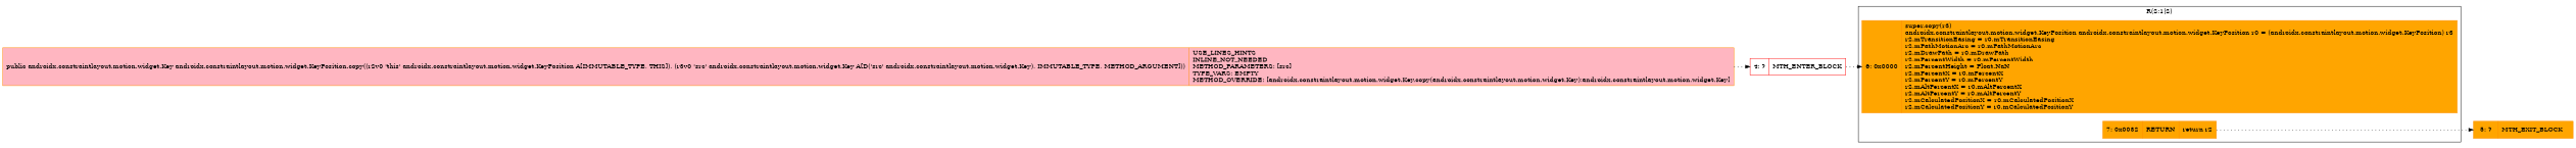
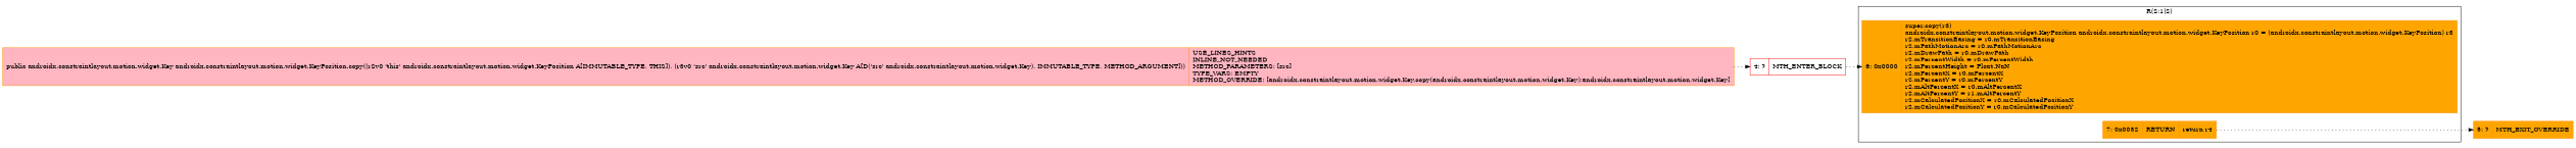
  digraph {
    rankdir=LR
    node [color=darkorange fillcolor=orange shape=record style=filled]
    edge [style=dotted]
-   n1 [label="{6\:\ 0x0000|super.copy(r3)\landroidx.constraintlayout.motion.widget.KeyPosition androidx.constraintlayout.motion.widget.KeyPosition r0 = (androidx.constraintlayout.motion.widget.KeyPosition) r3\lr2.mTransitionEasing = r0.mTransitionEasing\lr2.mPathMotionArc = r0.mPathMotionArc\lr2.mDrawPath = r0.mDrawPath\lr2.mPercentWidth = r0.mPercentWidth\lr2.mPercentHeight = Float.NaN\lr2.mPercentX = r0.mPercentX\lr2.mPercentY = r0.mPercentY\lr2.mAltPercentX = r0.mAltPercentX\lr2.mAltPercentY = r0.mAltPercentY\lr2.mCalculatedPositionX = r0.mCalculatedPositionX\lr2.mCalculatedPositionY = r0.mCalculatedPositionY\l}"]
-   n2 [label="{7\:\ 0x0032|RETURN\l|return r2\l}"]
-   n3 [label="{5\:\ ?|MTH_EXIT_BLOCK\l}"]
+   n1 [label="{6\:\ 0x0000|super.copy(r3)\landroidx.constraintlayout.motion.widget.KeyPosition androidx.constraintlayout.motion.widget.KeyPosition r0 = (androidx.constraintlayout.motion.widget.KeyPosition) r3\lr2.mTransitionEasing = r0.mTransitionEasing\lr2.mPathMotionArc = r0.mPathMotionArc\lr2.mDrawPath = r0.mDrawPath\lr2.mPercentWidth = r0.mPercentWidth\lr2.mPercentHeight = Float.NaN\lr2.mPercentX = r0.mPercentX\lr2.mPercentY = r0.mPercentY\lr2.mAltPercentX = r0.mAltPercentX\lr2.mAltPercentY = r1.mAltPercentY\lr2.mCalculatedPositionX = r0.mCalculatedPositionX\lr2.mCalculatedPositionY = r0.mCalculatedPositionY\l}"]
+   n2 [label="{7\:\ 0x0032|RETURN\l|return r4\l}"]
+   n3 [label="{5\:\ ?|MTH_EXIT_OVERRIDE\l}"]
    n4 [color=red fillcolor=white label="{4\:\ ?|MTH_ENTER_BLOCK\l}"]
    n5 [fillcolor=lightpink label="{public androidx.constraintlayout.motion.widget.Key androidx.constraintlayout.motion.widget.KeyPosition.copy((r2v0 'this' androidx.constraintlayout.motion.widget.KeyPosition A[IMMUTABLE_TYPE, THIS]), (r3v0 'src' androidx.constraintlayout.motion.widget.Key A[D('src' androidx.constraintlayout.motion.widget.Key), IMMUTABLE_TYPE, METHOD_ARGUMENT]))  | USE_LINES_HINTS\lINLINE_NOT_NEEDED\lMETHOD_PARAMETERS: [src]\lTYPE_VARS: EMPTY\lMETHOD_OVERRIDE: [androidx.constraintlayout.motion.widget.Key.copy(androidx.constraintlayout.motion.widget.Key):androidx.constraintlayout.motion.widget.Key]\l}"]
    subgraph cluster_1 {
      label="R(2:1|2)"
      n1
      n2
    }
    n2 -> n3
    n4 -> n1
    n5 -> n4
  }
